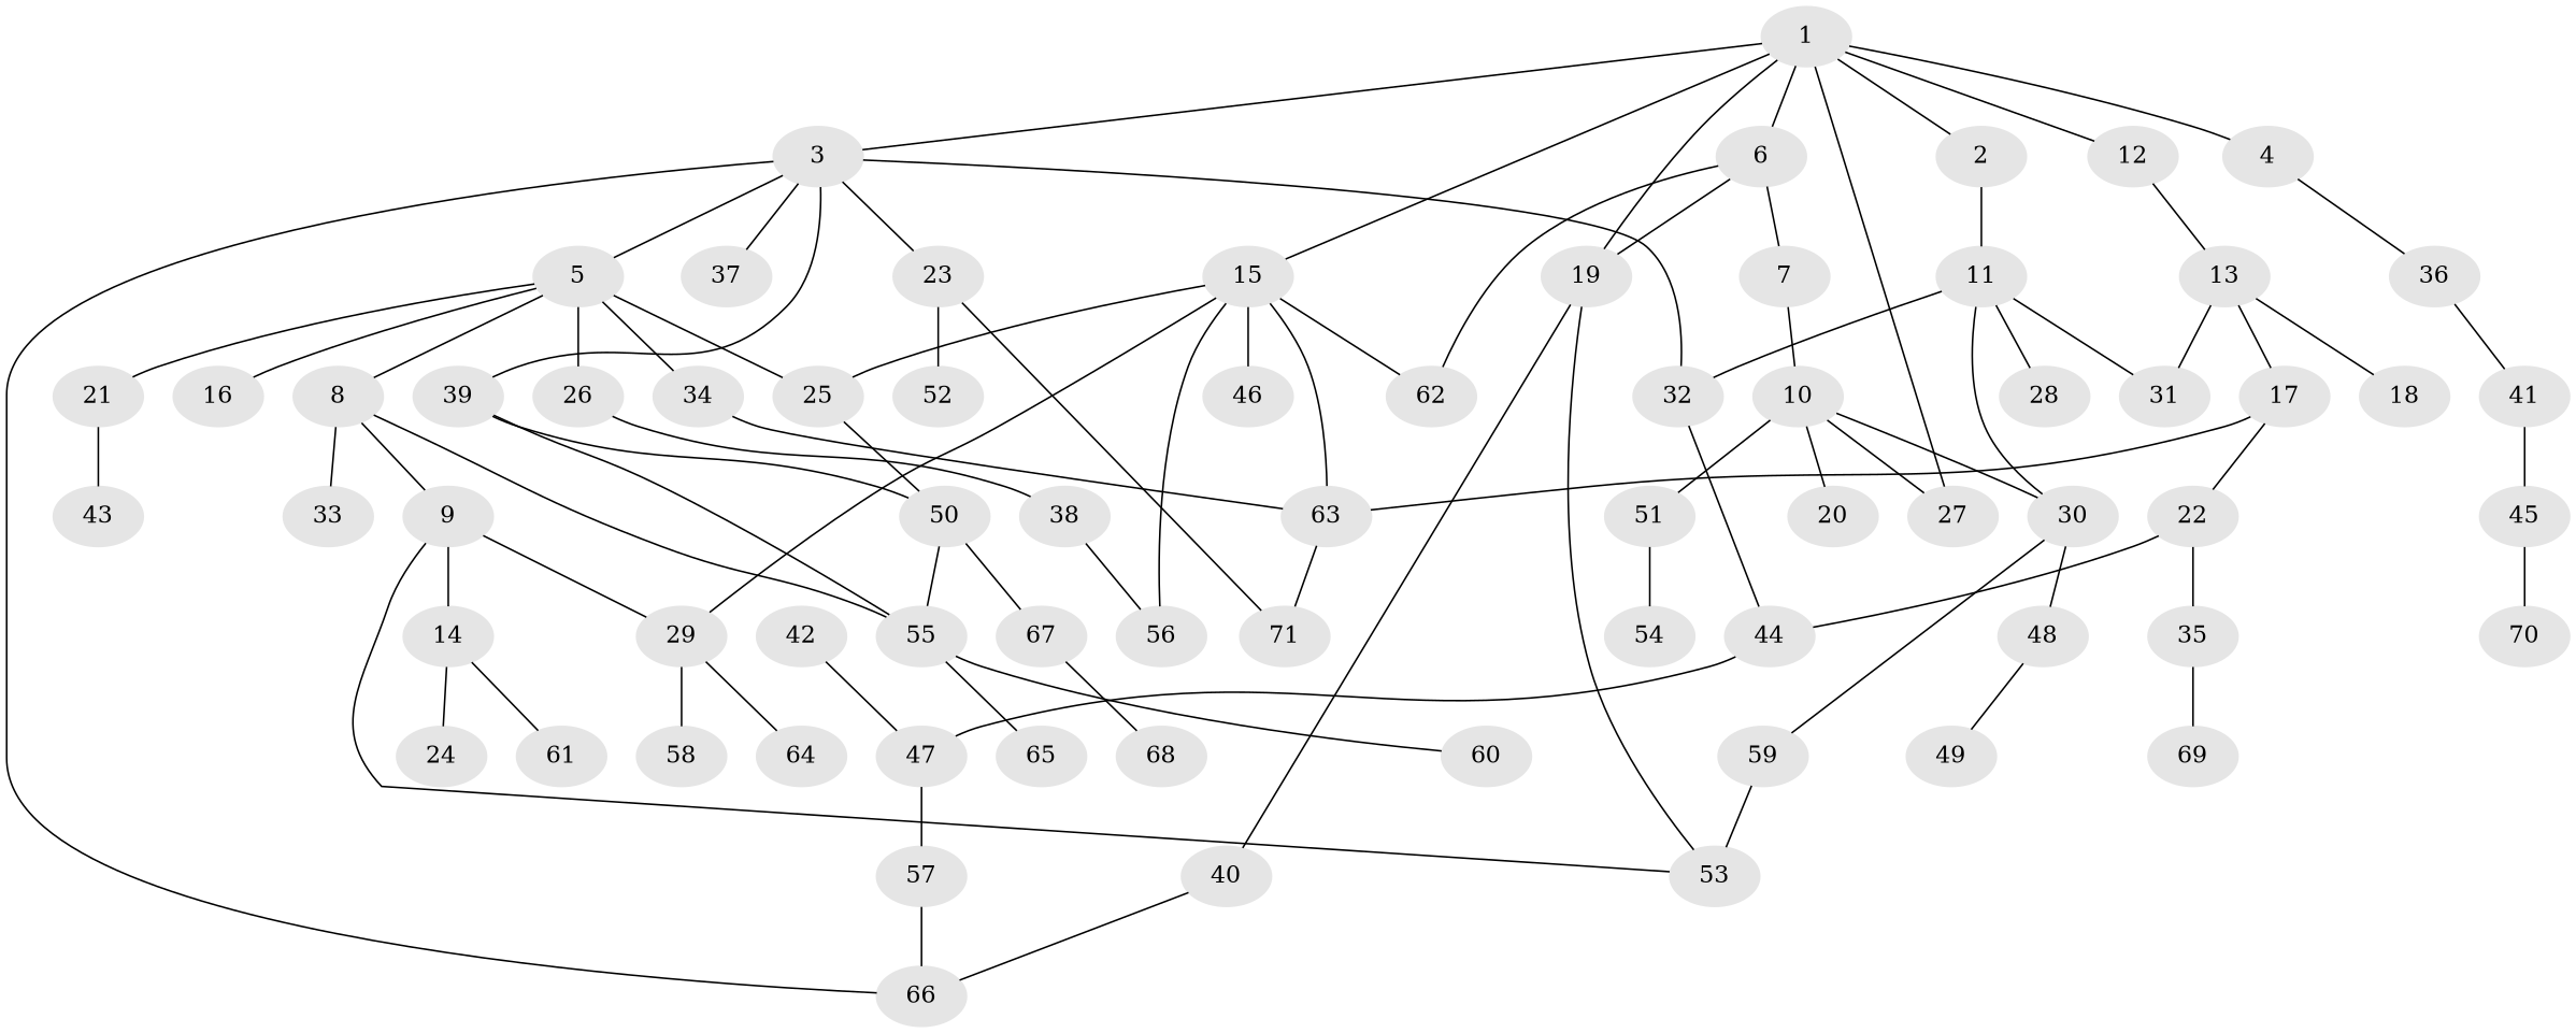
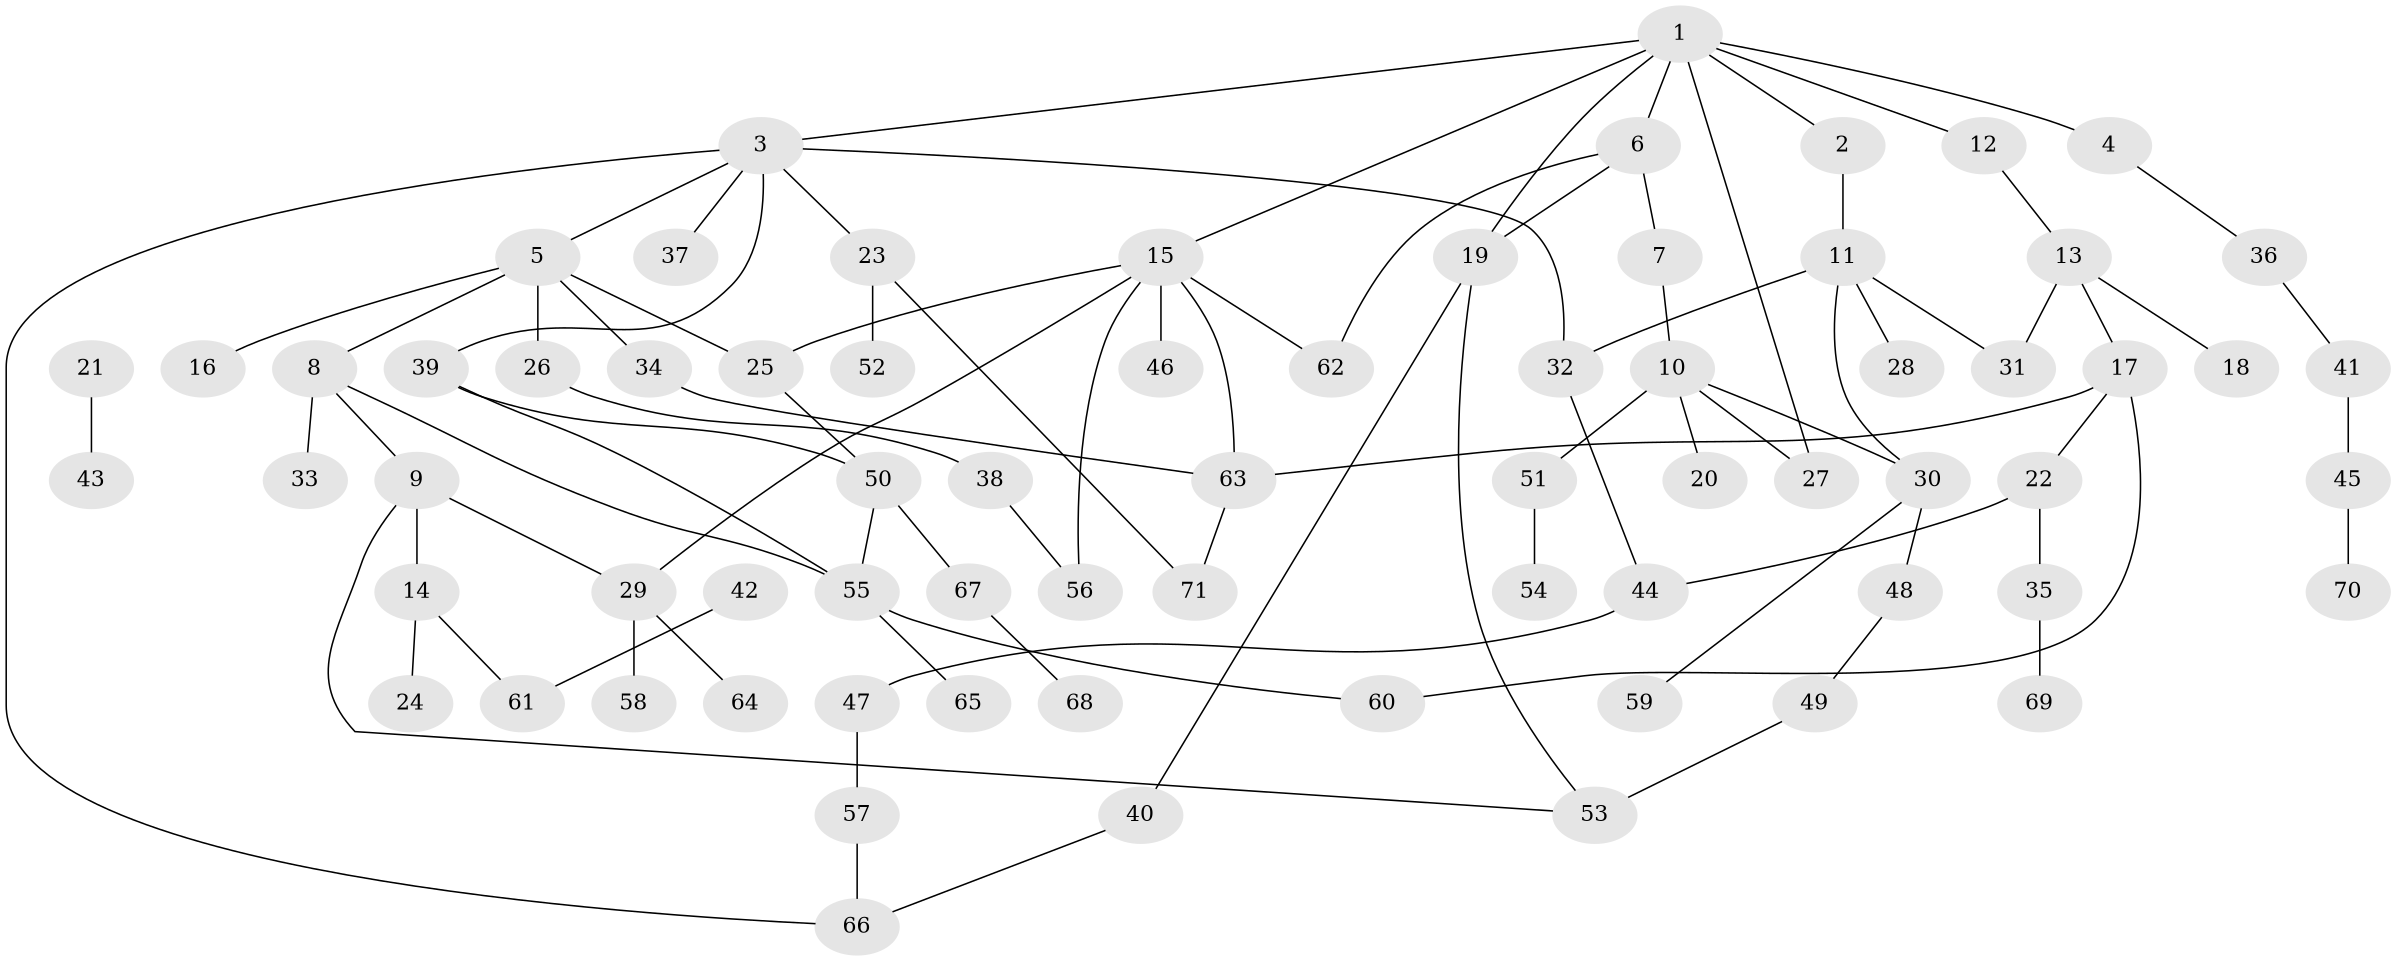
  graph {
    node [color=gray90 style=filled]
    1
    2
    3
    4
    6
    12
    15
    19
    27
    11
    5
    23
    32
    37
    39
    66
    36
    7
    62
    13
    25
    29
    46
    56
    63
    53
    40
    30
    28
    31
    8
    16
    21
    26
    34
    52
    71
    44
    55
    50
    41
    9
    33
    43
    38
    10
    20
    51
    14
    60
    65
    24
    61
    58
    64
    48
    59
    54
    17
    18
    22
    42
    47
    35
    69
    67
    49
    45
    70
    57
    68
    1 -- 2
    1 -- 3
    1 -- 4
    1 -- 6
    1 -- 12
    1 -- 15
    1 -- 19
    1 -- 27
    2 -- 11
    3 -- 5
    3 -- 23
    3 -- 32
    3 -- 37
    3 -- 39
    3 -- 66
    4 -- 36
    6 -- 19
    6 -- 7
    6 -- 62
    12 -- 13
    15 -- 62
    15 -- 25
    15 -- 29
    15 -- 46
    15 -- 56
    15 -- 63
    19 -- 53
    19 -- 40
    11 -- 32
    11 -- 30
    11 -- 28
    11 -- 31
    5 -- 25
    5 -- 8
    5 -- 16
-   5 -- 21
    5 -- 26
    5 -- 34
    23 -- 52
    23 -- 71
    32 -- 44
    39 -- 55
    39 -- 50
    36 -- 41
    7 -- 10
    13 -- 31
    13 -- 17
    13 -- 18
    25 -- 50
    29 -- 58
    29 -- 64
    63 -- 71
    40 -- 66
    30 -- 48
    30 -- 59
    8 -- 55
    8 -- 9
    8 -- 33
    21 -- 43
    26 -- 38
    34 -- 63
    44 -- 47
    55 -- 60
    55 -- 65
    50 -- 55
    50 -- 67
    41 -- 45
    9 -- 29
    9 -- 53
    9 -- 14
    38 -- 56
    10 -- 27
    10 -- 30
    10 -- 20
    10 -- 51
    51 -- 54
    14 -- 24
    14 -- 61
    48 -- 49
    17 -- 63
+   17 -- 60
    17 -- 22
    22 -- 44
    22 -- 35
-   42 -- 47
+   42 -- 61
    47 -- 57
    35 -- 69
    67 -- 68
-   59 -- 53
+   49 -- 53
    45 -- 70
    57 -- 66
  }
